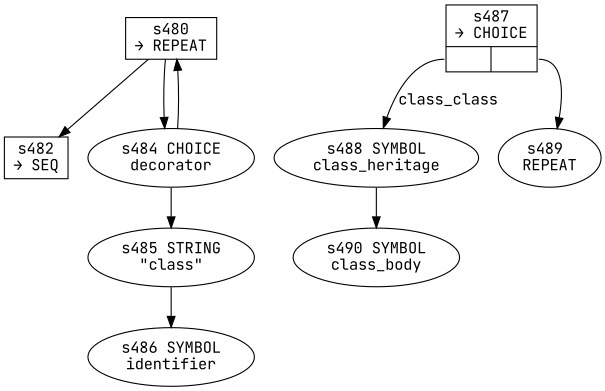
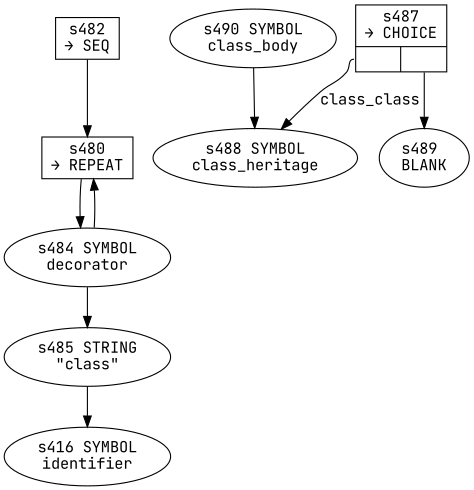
  digraph {
    fontname="JetBrains Mono"
    rankdir=TB
    node [fontname="JetBrains Mono"]
    edge [fontname="JetBrains Mono"]
    n1 [fixedsize=false label="s482\n&rarr; SEQ" peripheries=1 shape=record]
    n2 [fixedsize=false label="s480\n&rarr; REPEAT" peripheries=1 shape=record]
-   n3 [label="s484 CHOICE\ndecorator"]
+   n3 [label="s484 SYMBOL\ndecorator"]
    n4 [label="s485 STRING\n\"class\""]
-   n5 [label="s486 SYMBOL\nidentifier"]
+   n5 [label="s416 SYMBOL\nidentifier"]
    n6 [fixedsize=false label="{s487\n&rarr; CHOICE|{<p0>|<p1>}}" peripheries=1 shape=record]
    n7 [label="s488 SYMBOL\nclass_heritage"]
-   n8 [label="s489 \nREPEAT"]
+   n8 [label="s489 \nBLANK"]
    n9 [label="s490 SYMBOL\nclass_body"]
-   n2 -> n1
+   n1 -> n2
    n2 -> n3
    n3 -> n2
    n3 -> n4
    n4 -> n5
    n6 -> n7 [label=class_class tailport=p0]
    n6 -> n8 [tailport=p1]
-   n7 -> n9
+   n9 -> n7
  }
